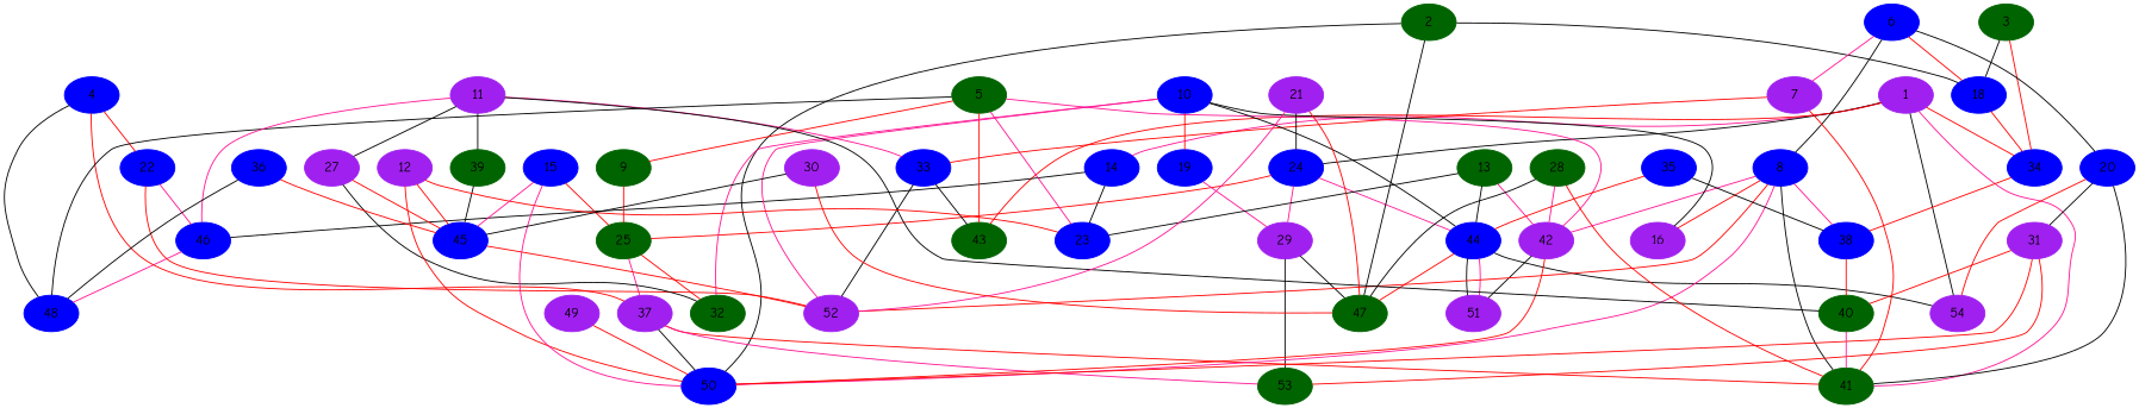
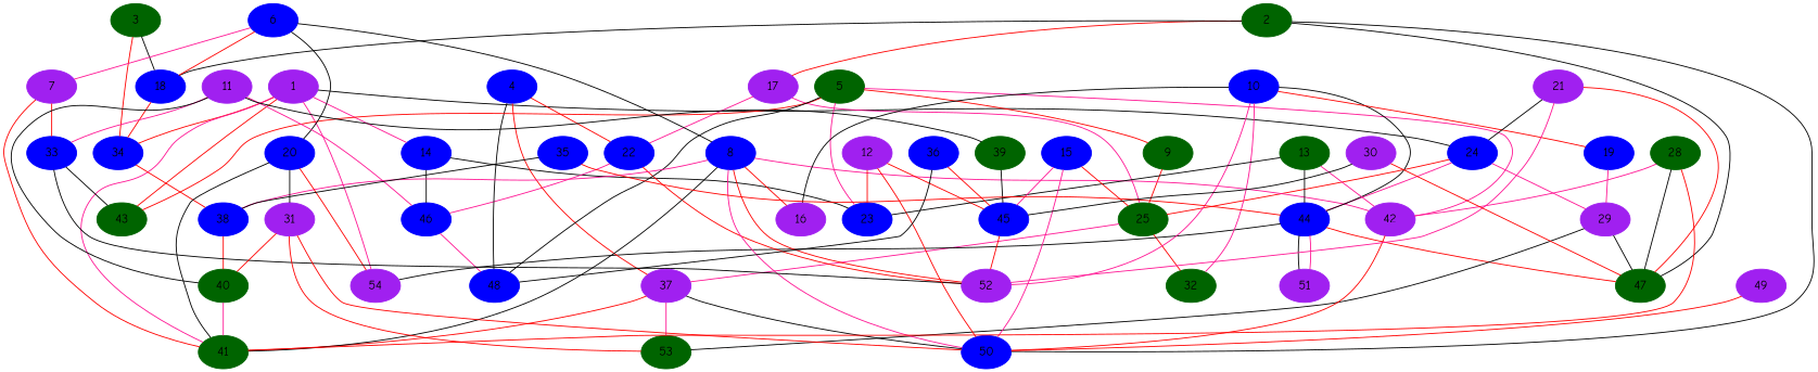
  graph {
    fontname="Comic Neue"
    node [color=blue fontname="Comic Neue" style=filled]
    edge [color=red fontname="Comic Neue"]
    1 [color=purple]
    14
    24
    34
    41 [color=darkgreen]
    43 [color=darkgreen]
    54 [color=purple]
    23
    46
    25 [color=darkgreen]
    44
    29 [color=purple]
    38
    2 [color=darkgreen]
+   17 [color=purple]
    18
    47 [color=darkgreen]
    50
    22
    3 [color=darkgreen]
    4
    37 [color=purple]
    48
    52 [color=purple]
    53 [color=darkgreen]
    5 [color=darkgreen]
    9 [color=darkgreen]
    42 [color=purple]
    51 [color=purple]
    6
    7 [color=purple]
    8
    20
    33
    16 [color=purple]
    31 [color=purple]
    40 [color=darkgreen]
    32 [color=darkgreen]
    10
    19
    11 [color=purple]
-   27 [color=purple]
    39 [color=darkgreen]
    45
    12 [color=purple]
    49 [color=purple]
    13 [color=darkgreen]
    15
    21 [color=purple]
    28 [color=darkgreen]
    30 [color=purple]
    35
    36
    1 -- 14 [color=deeppink]
    1 -- 24 [color=black]
    1 -- 34
    1 -- 41 [color=deeppink]
    1 -- 43
-   1 -- 54 [color=black]
+   1 -- 54 [color=deeppink]
    14 -- 23 [color=black]
    14 -- 46 [color=black]
    24 -- 25
    24 -- 44 [color=deeppink]
    24 -- 29 [color=deeppink]
    34 -- 38
    46 -- 48 [color=deeppink]
    25 -- 37 [color=deeppink]
    25 -- 32
    44 -- 54 [color=black]
    44 -- 47
    44 -- 51 [color=black]
    44 -- 51 [color=deeppink]
    29 -- 47 [color=black]
    29 -- 53 [color=black]
    38 -- 40
+   2 -- 17
    2 -- 18 [color=black]
    2 -- 47 [color=black]
    2 -- 50 [color=black]
+   17 -- 25 [color=deeppink]
+   17 -- 22 [color=deeppink]
    18 -- 34
    22 -- 46 [color=deeppink]
    22 -- 52
    3 -- 34
    3 -- 18 [color=black]
    4 -- 22
    4 -- 37
    4 -- 48 [color=black]
    37 -- 41
    37 -- 50 [color=black]
    37 -- 53 [color=deeppink]
    5 -- 43
    5 -- 23 [color=deeppink]
    5 -- 48 [color=black]
    5 -- 9
    5 -- 42 [color=deeppink]
    9 -- 25
    42 -- 50
-   42 -- 51 [color=black]
    6 -- 18
    6 -- 7 [color=deeppink]
    6 -- 8 [color=black]
    6 -- 20 [color=black]
    7 -- 41
    7 -- 33
    8 -- 41 [color=black]
    8 -- 38 [color=deeppink]
    8 -- 50 [color=deeppink]
    8 -- 52
    8 -- 42 [color=deeppink]
    8 -- 16
    20 -- 41 [color=black]
    20 -- 54
    20 -- 31 [color=black]
    33 -- 43 [color=black]
    33 -- 52 [color=black]
    31 -- 50
    31 -- 53
    31 -- 40
    40 -- 41 [color=deeppink]
    10 -- 44 [color=black]
    10 -- 52 [color=deeppink]
    10 -- 16 [color=black]
    10 -- 32 [color=deeppink]
    10 -- 19
    19 -- 29 [color=deeppink]
    11 -- 46 [color=deeppink]
    11 -- 33 [color=deeppink]
    11 -- 40 [color=black]
-   11 -- 27 [color=black]
    11 -- 39 [color=black]
-   27 -- 32 [color=black]
-   27 -- 45
    39 -- 45 [color=black]
    45 -- 52
    12 -- 23
    12 -- 50
    12 -- 45
    49 -- 50
    13 -- 23 [color=black]
    13 -- 44 [color=black]
    13 -- 42 [color=deeppink]
    15 -- 25
    15 -- 50 [color=deeppink]
    15 -- 45 [color=deeppink]
    21 -- 24 [color=black]
    21 -- 47
    21 -- 52 [color=deeppink]
    28 -- 41
    28 -- 47 [color=black]
    28 -- 42 [color=deeppink]
    30 -- 47
    30 -- 45 [color=black]
    35 -- 44
    35 -- 38 [color=black]
    36 -- 48 [color=black]
    36 -- 45
  }
